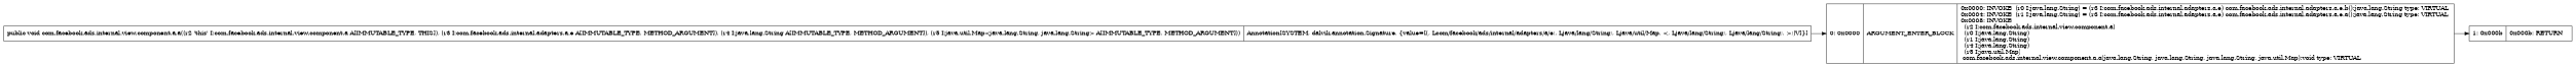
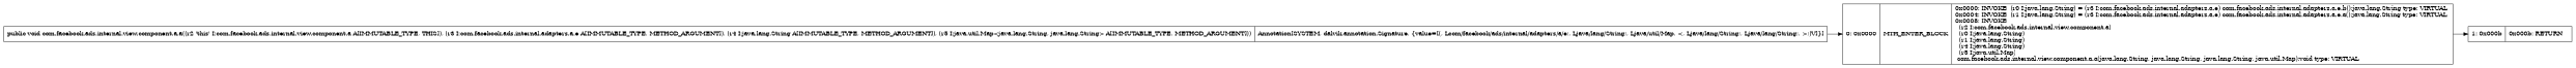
  digraph {
    rankdir=LR
    node [shape=record]
-   n1 [label="{0\:\ 0x0000|ARGUMENT_ENTER_BLOCK\l|0x0000: INVOKE  (r0 I:java.lang.String) = (r3 I:com.facebook.ads.internal.adapters.a.e) com.facebook.ads.internal.adapters.a.e.b():java.lang.String type: VIRTUAL \l0x0004: INVOKE  (r1 I:java.lang.String) = (r3 I:com.facebook.ads.internal.adapters.a.e) com.facebook.ads.internal.adapters.a.e.a():java.lang.String type: VIRTUAL \l0x0008: INVOKE  \l  (r2 I:com.facebook.ads.internal.view.component.a)\l  (r0 I:java.lang.String)\l  (r1 I:java.lang.String)\l  (r4 I:java.lang.String)\l  (r5 I:java.util.Map)\l com.facebook.ads.internal.view.component.a.a(java.lang.String, java.lang.String, java.lang.String, java.util.Map):void type: VIRTUAL \l}"]
+   n1 [label="{0\:\ 0x0000|MTH_ENTER_BLOCK\l|0x0000: INVOKE  (r0 I:java.lang.String) = (r3 I:com.facebook.ads.internal.adapters.a.e) com.facebook.ads.internal.adapters.a.e.b():java.lang.String type: VIRTUAL \l0x0004: INVOKE  (r1 I:java.lang.String) = (r3 I:com.facebook.ads.internal.adapters.a.e) com.facebook.ads.internal.adapters.a.e.a():java.lang.String type: VIRTUAL \l0x0008: INVOKE  \l  (r2 I:com.facebook.ads.internal.view.component.a)\l  (r0 I:java.lang.String)\l  (r1 I:java.lang.String)\l  (r4 I:java.lang.String)\l  (r5 I:java.util.Map)\l com.facebook.ads.internal.view.component.a.a(java.lang.String, java.lang.String, java.lang.String, java.util.Map):void type: VIRTUAL \l}"]
    n2 [label="{1\:\ 0x000b|0x000b: RETURN   \l}"]
    n3 [label="{public void com.facebook.ads.internal.view.component.a.a((r2 'this' I:com.facebook.ads.internal.view.component.a A[IMMUTABLE_TYPE, THIS]), (r3 I:com.facebook.ads.internal.adapters.a.e A[IMMUTABLE_TYPE, METHOD_ARGUMENT]), (r4 I:java.lang.String A[IMMUTABLE_TYPE, METHOD_ARGUMENT]), (r5 I:java.util.Map\<java.lang.String, java.lang.String\> A[IMMUTABLE_TYPE, METHOD_ARGUMENT]))  | Annotation[SYSTEM, dalvik.annotation.Signature, \{value=[(, Lcom\/facebook\/ads\/internal\/adapters\/a\/e;, Ljava\/lang\/String;, Ljava\/util\/Map, \<, Ljava\/lang\/String;, Ljava\/lang\/String;, \>;)V]\}]\l}"]
    n1 -> n2
    n3 -> n1
  }
